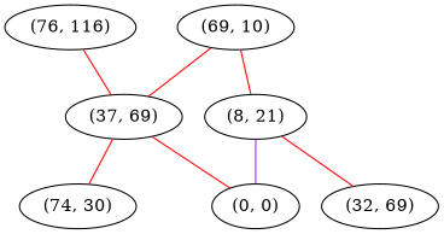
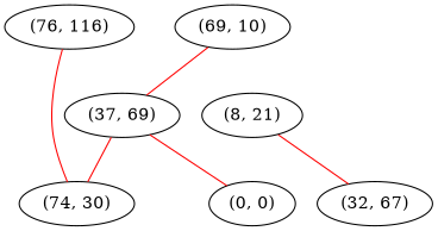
  graph {
    edge [color=red weight=1]
    n1 [label="(74, 30)"]
    "(76, 116)"
    "(69, 10)"
    "(37, 69)"
    "(8, 21)"
    "(0, 0)"
-   "(32, 69)"
-   "(76, 116)" -- "(37, 69)"
+   "(32, 69)" [label="(32, 67)"]
+   "(76, 116)" -- n1
    "(69, 10)" -- "(37, 69)"
-   "(69, 10)" -- "(8, 21)"
    "(37, 69)" -- n1
    "(37, 69)" -- "(0, 0)"
-   "(8, 21)" -- "(0, 0)" [color=purple weight=4]
    "(8, 21)" -- "(32, 69)"
  }
